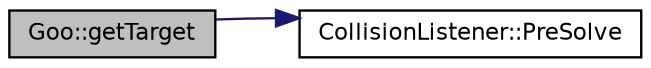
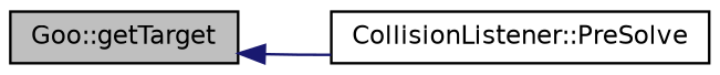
  digraph {
    rankdir=LR
    node [color=black fontname=Helvetica fontsize=10 shape=record style=filled]
    n1 [fillcolor=grey75 fontcolor=black height=0.2 label="Goo::getTarget" width=0.4]
    n2 [fillcolor=white height=0.2 label="CollisionListener::PreSolve" width=0.4]
-   n2 -> n1 [color=midnightblue dir=back fontname=Helvetica fontsize=10 labelfontname=Helvetica labelfontsize=10 style=solid]
+   n1 -> n2 [color=midnightblue dir=back fontname=Helvetica fontsize=10 labelfontname=Helvetica labelfontsize=10 style=solid]
  }
